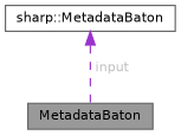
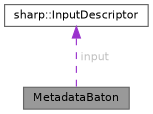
  digraph {
    node [color=gray40 fontname=Helvetica fontsize=10 shape=box style=filled]
    n1 [fillcolor=grey60 fontcolor=black height=0.2 label=MetadataBaton width=0.4]
-   n2 [fillcolor=white height=0.2 label="sharp::MetadataBaton" width=0.4]
+   n2 [fillcolor=white height=0.2 label="sharp::InputDescriptor" width=0.4]
    n2 -> n1 [color=darkorchid3 dir=back fontcolor=grey fontname=Helvetica fontsize=10 label=<<TABLE CELLBORDER="0" BORDER="0"><TR><TD VALIGN="top" ALIGN="LEFT" CELLPADDING="1" CELLSPACING="0">input</TD></TR> </TABLE>> labelfontname=Helvetica labelfontsize=10 style=dashed]
  }
